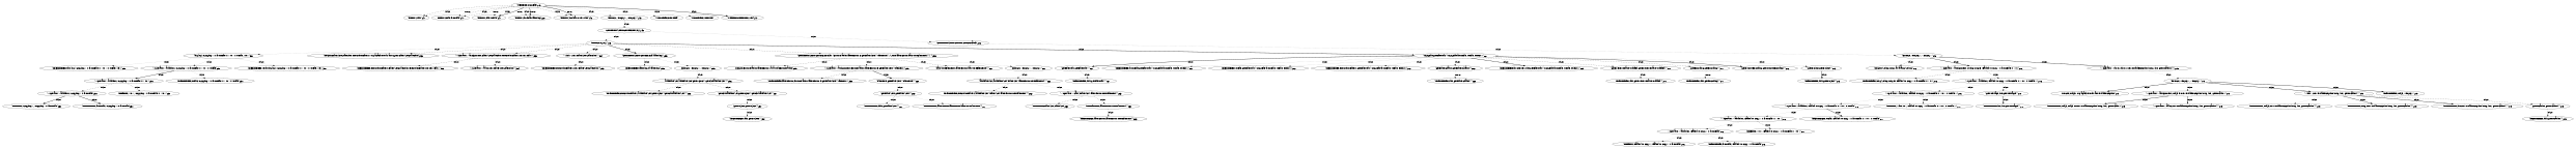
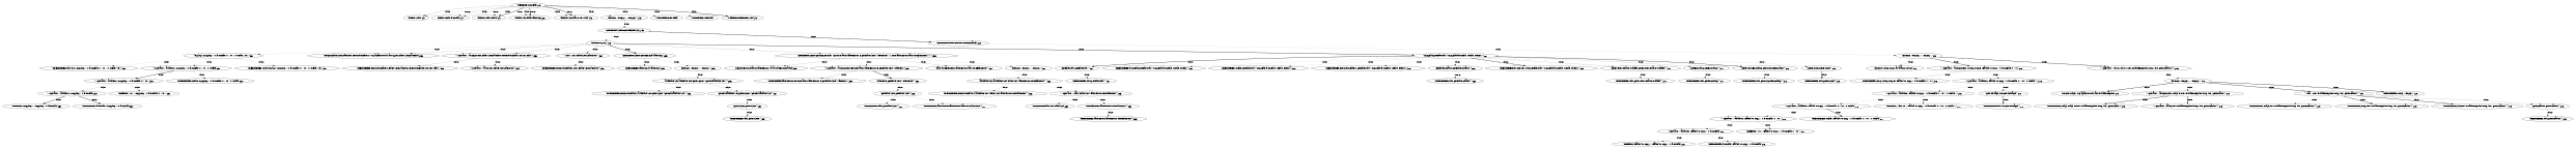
  digraph {
    edge [style=dotted]
    n1 [label=<(METHOD,copyFile)<SUB>247</SUB>>]
    n2 [label=<(PARAM,this)<SUB>247</SUB>>]
    n3 [label=<(PARAM,File fromFile)<SUB>247</SUB>>]
    n4 [label=<(PARAM,File toFile)<SUB>247</SUB>>]
    n5 [label=<(PARAM,boolean filtering)<SUB>228</SUB>>]
    n6 [label=<(PARAM,boolean overwrite)<SUB>248</SUB>>]
    n7 [label=<(BLOCK,&lt;empty&gt;,&lt;empty&gt;)<SUB>248</SUB>>]
    n8 [label=<(MODIFIER,PRIVATE)>]
    n9 [label=<(MODIFIER,VIRTUAL)>]
    n10 [label=<(METHOD_RETURN,void)<SUB>247</SUB>>]
    n11 [label=<(CONTROL_STRUCTURE,TRY,try)<SUB>249</SUB>>]
    n12 [label=<(BLOCK,try,try)<SUB>249</SUB>>]
    n13 [label=<(CONTROL_STRUCTURE,CATCH,catch)<SUB>275</SUB>>]
    n14 [label=<(log,log(&quot;Copying &quot; + fromFile + &quot; to &quot; + toFile, ve...)<SUB>250</SUB>>]
    n15 [label=<(LOCAL,FilterSetCollection executionFilters: org.apache.tools.ant.types.FilterSetCollection)<SUB>253</SUB>>]
    n16 [label=<(&lt;operator&gt;.assignment,FilterSetCollection executionFilters = new Filt...)<SUB>253</SUB>>]
    n17 [label=<(&lt;init&gt;,new FilterSetCollection())<SUB>254</SUB>>]
    n18 [label=<(CONTROL_STRUCTURE,IF,if (filtering))<SUB>255</SUB>>]
    n19 [label=<(CONTROL_STRUCTURE,FOR,for (Enumeration filterEnum = getFilterSets().elements(); Some(filterEnum.hasMoreElements()); ))<SUB>259</SUB>>]
    n20 [label=<(copyFile,getFileUtils().copyFile(fromFile, toFile, execu...)<SUB>267</SUB>>]
    n21 [label=<(BLOCK,&lt;empty&gt;,&lt;empty&gt;)<SUB>275</SUB>>]
    n22 [label=<(IDENTIFIER,this,log(&quot;Copying &quot; + fromFile + &quot; to &quot; + toFile, ve...)<SUB>250</SUB>>]
    n23 [label=<(&lt;operator&gt;.addition,&quot;Copying &quot; + fromFile + &quot; to &quot; + toFile)<SUB>250</SUB>>]
    n24 [label=<(IDENTIFIER,verbosity,log(&quot;Copying &quot; + fromFile + &quot; to &quot; + toFile, ve...)<SUB>251</SUB>>]
    n25 [label=<(IDENTIFIER,executionFilters,FilterSetCollection executionFilters = new Filt...)<SUB>253</SUB>>]
    n26 [label=<(&lt;operator&gt;.alloc,new FilterSetCollection())<SUB>254</SUB>>]
    n27 [label=<(IDENTIFIER,executionFilters,new FilterSetCollection())<SUB>253</SUB>>]
    n28 [label=<(IDENTIFIER,filtering,if (filtering))<SUB>255</SUB>>]
    n29 [label=<(BLOCK,&lt;empty&gt;,&lt;empty&gt;)<SUB>255</SUB>>]
    n30 [label=<(LOCAL,Enumeration filterEnum: java.util.Enumeration)<SUB>259</SUB>>]
    n31 [label=<(&lt;operator&gt;.assignment,Enumeration filterEnum = getFilterSets().elemen...)<SUB>259</SUB>>]
    n32 [label=<(hasMoreElements,filterEnum.hasMoreElements())<SUB>261</SUB>>]
    n33 [label=<(BLOCK,&lt;empty&gt;,&lt;empty&gt;)<SUB>261</SUB>>]
    n34 [label=<(getFileUtils,getFileUtils())<SUB>267</SUB>>]
    n35 [label=<(IDENTIFIER,fromFile,getFileUtils().copyFile(fromFile, toFile, execu...)<SUB>267</SUB>>]
    n36 [label=<(IDENTIFIER,toFile,getFileUtils().copyFile(fromFile, toFile, execu...)<SUB>267</SUB>>]
    n37 [label=<(IDENTIFIER,executionFilters,getFileUtils().copyFile(fromFile, toFile, execu...)<SUB>267</SUB>>]
    n38 [label=<(getFilterChains,getFilterChains())<SUB>268</SUB>>]
    n39 [label=<(IDENTIFIER,forceOverwrite,getFileUtils().copyFile(fromFile, toFile, execu...)<SUB>269</SUB>>]
    n40 [label=<(getPreserveLastModified,getPreserveLastModified())<SUB>270</SUB>>]
    n41 [label=<(getEncoding,getEncoding())<SUB>271</SUB>>]
    n42 [label=<(getOutputEncoding,getOutputEncoding())<SUB>272</SUB>>]
    n43 [label=<(getProject,getProject())<SUB>273</SUB>>]
    n44 [label=<(&lt;operator&gt;.addition,&quot;Copying &quot; + fromFile + &quot; to &quot;)<SUB>250</SUB>>]
    n45 [label=<(IDENTIFIER,toFile,&quot;Copying &quot; + fromFile + &quot; to &quot; + toFile)<SUB>250</SUB>>]
    n46 [label=<(&lt;operator&gt;.addition,&quot;Copying &quot; + fromFile)<SUB>250</SUB>>]
    n47 [label=<(LITERAL,&quot; to &quot;,&quot;Copying &quot; + fromFile + &quot; to &quot;)<SUB>250</SUB>>]
    n48 [label=<(LITERAL,&quot;Copying &quot;,&quot;Copying &quot; + fromFile)<SUB>250</SUB>>]
    n49 [label=<(IDENTIFIER,fromFile,&quot;Copying &quot; + fromFile)<SUB>250</SUB>>]
    n50 [label=<(addFilterSet,addFilterSet(getProject().getGlobalFilterSet()))<SUB>256</SUB>>]
    n51 [label=<(IDENTIFIER,executionFilters,addFilterSet(getProject().getGlobalFilterSet()))<SUB>256</SUB>>]
    n52 [label=<(getGlobalFilterSet,getProject().getGlobalFilterSet())<SUB>257</SUB>>]
    n53 [label=<(getProject,getProject())<SUB>257</SUB>>]
    n54 [label=<(IDENTIFIER,this,getProject())<SUB>257</SUB>>]
    n55 [label=<(IDENTIFIER,filterEnum,Enumeration filterEnum = getFilterSets().elemen...)<SUB>259</SUB>>]
    n56 [label=<(elements,getFilterSets().elements())<SUB>260</SUB>>]
    n57 [label=<(addFilterSet,addFilterSet((FilterSet) filterEnum.nextElement()))<SUB>262</SUB>>]
    n58 [label=<(getFilterSets,getFilterSets())<SUB>260</SUB>>]
    n59 [label=<(IDENTIFIER,this,getFilterSets())<SUB>260</SUB>>]
    n60 [label=<(IDENTIFIER,filterEnum,filterEnum.hasMoreElements())<SUB>261</SUB>>]
    n61 [label=<(IDENTIFIER,executionFilters,addFilterSet((FilterSet) filterEnum.nextElement()))<SUB>262</SUB>>]
    n62 [label=<(&lt;operator&gt;.cast,(FilterSet) filterEnum.nextElement())<SUB>263</SUB>>]
    n63 [label=<(TYPE_REF,FilterSet,FilterSet)<SUB>263</SUB>>]
    n64 [label=<(nextElement,filterEnum.nextElement())<SUB>263</SUB>>]
    n65 [label=<(IDENTIFIER,filterEnum,filterEnum.nextElement())<SUB>263</SUB>>]
    n66 [label=<(IDENTIFIER,this,getFileUtils())<SUB>267</SUB>>]
    n67 [label=<(IDENTIFIER,this,getFilterChains())<SUB>268</SUB>>]
    n68 [label=<(IDENTIFIER,this,getPreserveLastModified())<SUB>270</SUB>>]
    n69 [label=<(IDENTIFIER,this,getEncoding())<SUB>271</SUB>>]
+   n70 [label=<(IDENTIFIER,this,getOutputEncoding())<SUB>272</SUB>>]
    n71 [label=<(IDENTIFIER,this,getProject())<SUB>273</SUB>>]
    n72 [label=<(LOCAL,String msg: java.lang.String)<SUB>276</SUB>>]
    n73 [label=<(&lt;operator&gt;.assignment,String msg = &quot;Failed to copy &quot; + fromFile + &quot; t...)<SUB>276</SUB>>]
    n74 [label=<(&lt;operator&gt;.throw,throw new BuildException(msg, ioe, getLocation());)<SUB>279</SUB>>]
    n75 [label=<(IDENTIFIER,msg,String msg = &quot;Failed to copy &quot; + fromFile + &quot; t...)<SUB>276</SUB>>]
    n76 [label=<(&lt;operator&gt;.addition,&quot;Failed to copy &quot; + fromFile + &quot; to &quot; + toFile ...)<SUB>276</SUB>>]
    n77 [label=<(BLOCK,&lt;empty&gt;,&lt;empty&gt;)<SUB>279</SUB>>]
    n78 [label=<(&lt;operator&gt;.addition,&quot;Failed to copy &quot; + fromFile + &quot; to &quot; + toFile ...)<SUB>276</SUB>>]
    n79 [label=<(getMessage,ioe.getMessage())<SUB>270</SUB>>]
    n80 [label=<(&lt;operator&gt;.addition,&quot;Failed to copy &quot; + fromFile + &quot; to &quot; + toFile)<SUB>276</SUB>>]
    n81 [label=<(LITERAL,&quot; due to &quot;,&quot;Failed to copy &quot; + fromFile + &quot; to &quot; + toFile ...)<SUB>278</SUB>>]
    n82 [label=<(IDENTIFIER,ioe,ioe.getMessage())<SUB>278</SUB>>]
    n83 [label=<(&lt;operator&gt;.addition,&quot;Failed to copy &quot; + fromFile + &quot; to &quot;)<SUB>276</SUB>>]
    n84 [label=<(IDENTIFIER,toFile,&quot;Failed to copy &quot; + fromFile + &quot; to &quot; + toFile)<SUB>277</SUB>>]
    n85 [label=<(&lt;operator&gt;.addition,&quot;Failed to copy &quot; + fromFile)<SUB>276</SUB>>]
    n86 [label=<(LITERAL,&quot; to &quot;,&quot;Failed to copy &quot; + fromFile + &quot; to &quot;)<SUB>277</SUB>>]
    n87 [label=<(LITERAL,&quot;Failed to copy &quot;,&quot;Failed to copy &quot; + fromFile)<SUB>276</SUB>>]
    n88 [label=<(IDENTIFIER,fromFile,&quot;Failed to copy &quot; + fromFile)<SUB>276</SUB>>]
    n89 [label=<(LOCAL,$obj3: org.apache.tools.ant.BuildException)<SUB>279</SUB>>]
    n90 [label=<(&lt;operator&gt;.assignment,$obj3 = new BuildException(msg, ioe, getLocatio...)<SUB>279</SUB>>]
    n91 [label=<(&lt;init&gt;,new BuildException(msg, ioe, getLocation()))<SUB>279</SUB>>]
    n92 [label=<(IDENTIFIER,$obj3,&lt;empty&gt;)<SUB>279</SUB>>]
    n93 [label=<(IDENTIFIER,$obj3,$obj3 = new BuildException(msg, ioe, getLocatio...)<SUB>279</SUB>>]
    n94 [label=<(&lt;operator&gt;.alloc,new BuildException(msg, ioe, getLocation()))<SUB>279</SUB>>]
    n95 [label=<(IDENTIFIER,$obj3,new BuildException(msg, ioe, getLocation()))<SUB>279</SUB>>]
    n96 [label=<(IDENTIFIER,msg,new BuildException(msg, ioe, getLocation()))<SUB>279</SUB>>]
    n97 [label=<(IDENTIFIER,ioe,new BuildException(msg, ioe, getLocation()))<SUB>279</SUB>>]
    n98 [label=<(getLocation,getLocation())<SUB>279</SUB>>]
    n99 [label=<(IDENTIFIER,this,getLocation())<SUB>279</SUB>>]
    n1 -> n2 [label="AST: " style=dashed]
    n1 -> n2 [label="DDG: "]
    n1 -> n3 [label="AST: " style=dashed]
    n1 -> n3 [label="DDG: " style=dashed]
    n1 -> n4 [label="AST: "]
    n1 -> n4 [label="DDG: " style=bold]
    n1 -> n5 [label="AST: "]
    n1 -> n5 [label="DDG: " style=bold]
    n1 -> n6 [label="AST: " style=dashed]
    n1 -> n6 [label="DDG: " style=bold]
    n1 -> n7 [label="AST: "]
    n1 -> n8 [label="AST: "]
    n1 -> n9 [label="AST: "]
    n1 -> n10 [label="AST: " style=bold]
    n7 -> n11 [label="AST: " style=dashed]
    n11 -> n12 [label="AST: "]
-   n11 -> n13 [label="AST: "]
+   n11 -> n13 [label="AST: " style=bold]
    n12 -> n14 [label="AST: "]
    n12 -> n15 [label="AST: " style=dashed]
    n12 -> n16 [label="AST: " style=dashed]
    n12 -> n17 [label="AST: " style=dashed]
    n12 -> n18 [label="AST: " style=bold]
    n12 -> n19 [label="AST: " style=dashed]
    n12 -> n20 [label="AST: " style=bold]
    n13 -> n21 [label="AST: "]
    n14 -> n22 [label="AST: "]
    n14 -> n23 [label="AST: "]
    n14 -> n24 [label="AST: "]
    n16 -> n25 [label="AST: " style=dashed]
    n16 -> n26 [label="AST: "]
    n17 -> n27 [label="AST: "]
    n18 -> n28 [label="AST: " style=dashed]
    n18 -> n29 [label="AST: "]
    n19 -> n30 [label="AST: " style=dashed]
    n19 -> n31 [label="AST: "]
    n19 -> n32 [label="AST: " style=dashed]
    n19 -> n33 [label="AST: "]
    n20 -> n34 [label="AST: " style=bold]
    n20 -> n35 [label="AST: "]
    n20 -> n36 [label="AST: "]
    n20 -> n37 [label="AST: "]
    n20 -> n38 [label="AST: "]
    n20 -> n39 [label="AST: " style=bold]
    n20 -> n40 [label="AST: " style=dashed]
    n20 -> n41 [label="AST: " style=dashed]
    n20 -> n42 [label="AST: " style=bold]
    n20 -> n43 [label="AST: "]
    n21 -> n72 [label="AST: " style=dashed]
    n21 -> n73 [label="AST: " style=bold]
    n21 -> n74 [label="AST: " style=bold]
    n23 -> n44 [label="AST: " style=bold]
    n23 -> n45 [label="AST: "]
    n29 -> n50 [label="AST: "]
    n31 -> n55 [label="AST: " style=dashed]
    n31 -> n56 [label="AST: " style=bold]
    n33 -> n57 [label="AST: "]
    n34 -> n66 [label="AST: " style=dashed]
    n38 -> n67 [label="DDG: "]
    n40 -> n68 [label="AST: "]
-   n41 -> n69 [label="DDG: "]
+   n41 -> n69 [label="AST: "]
+   n42 -> n70 [label="AST: "]
    n43 -> n71 [label="AST: " style=bold]
    n44 -> n46 [label="AST: " style=dashed]
    n44 -> n47 [label="AST: " style=dashed]
    n46 -> n48 [label="AST: " style=bold]
    n46 -> n49 [label="AST: " style=bold]
    n50 -> n51 [label="AST: " style=dashed]
    n50 -> n52 [label="AST: " style=dashed]
    n52 -> n53 [label="AST: "]
    n53 -> n54 [label="AST: " style=dashed]
    n56 -> n58 [label="AST: "]
    n57 -> n61 [label="AST: " style=dashed]
    n57 -> n62 [label="AST: "]
    n58 -> n59 [label="AST: " style=dashed]
    n58 -> n60 [label="AST: "]
    n62 -> n63 [label="AST: " style=dashed]
    n62 -> n64 [label="AST: " style=dashed]
    n64 -> n65 [label="AST: " style=dashed]
    n73 -> n75 [label="AST: " style=dashed]
    n73 -> n76 [label="AST: " style=dashed]
    n74 -> n77 [label="AST: "]
    n76 -> n78 [label="AST: "]
    n76 -> n79 [label="AST: "]
    n77 -> n89 [label="AST: " style=bold]
    n77 -> n90 [label="AST: "]
    n77 -> n91 [label="AST: " style=bold]
    n77 -> n92 [label="AST: " style=bold]
    n78 -> n80 [label="AST: "]
    n78 -> n81 [label="AST: " style=dashed]
    n79 -> n82 [label="AST: " style=bold]
    n80 -> n83 [label="AST: "]
    n80 -> n84 [label="AST: " style=bold]
    n83 -> n85 [label="AST: "]
    n83 -> n86 [label="AST: " style=dashed]
    n85 -> n87 [label="AST: "]
    n85 -> n88 [label="AST: "]
    n90 -> n93 [label="AST: " style=bold]
    n90 -> n94 [label="AST: " style=bold]
    n91 -> n95 [label="AST: "]
    n91 -> n96 [label="AST: " style=bold]
    n91 -> n97 [label="AST: " style=bold]
    n91 -> n98 [label="AST: " style=dashed]
    n98 -> n99 [label="AST: " style=dashed]
  }
